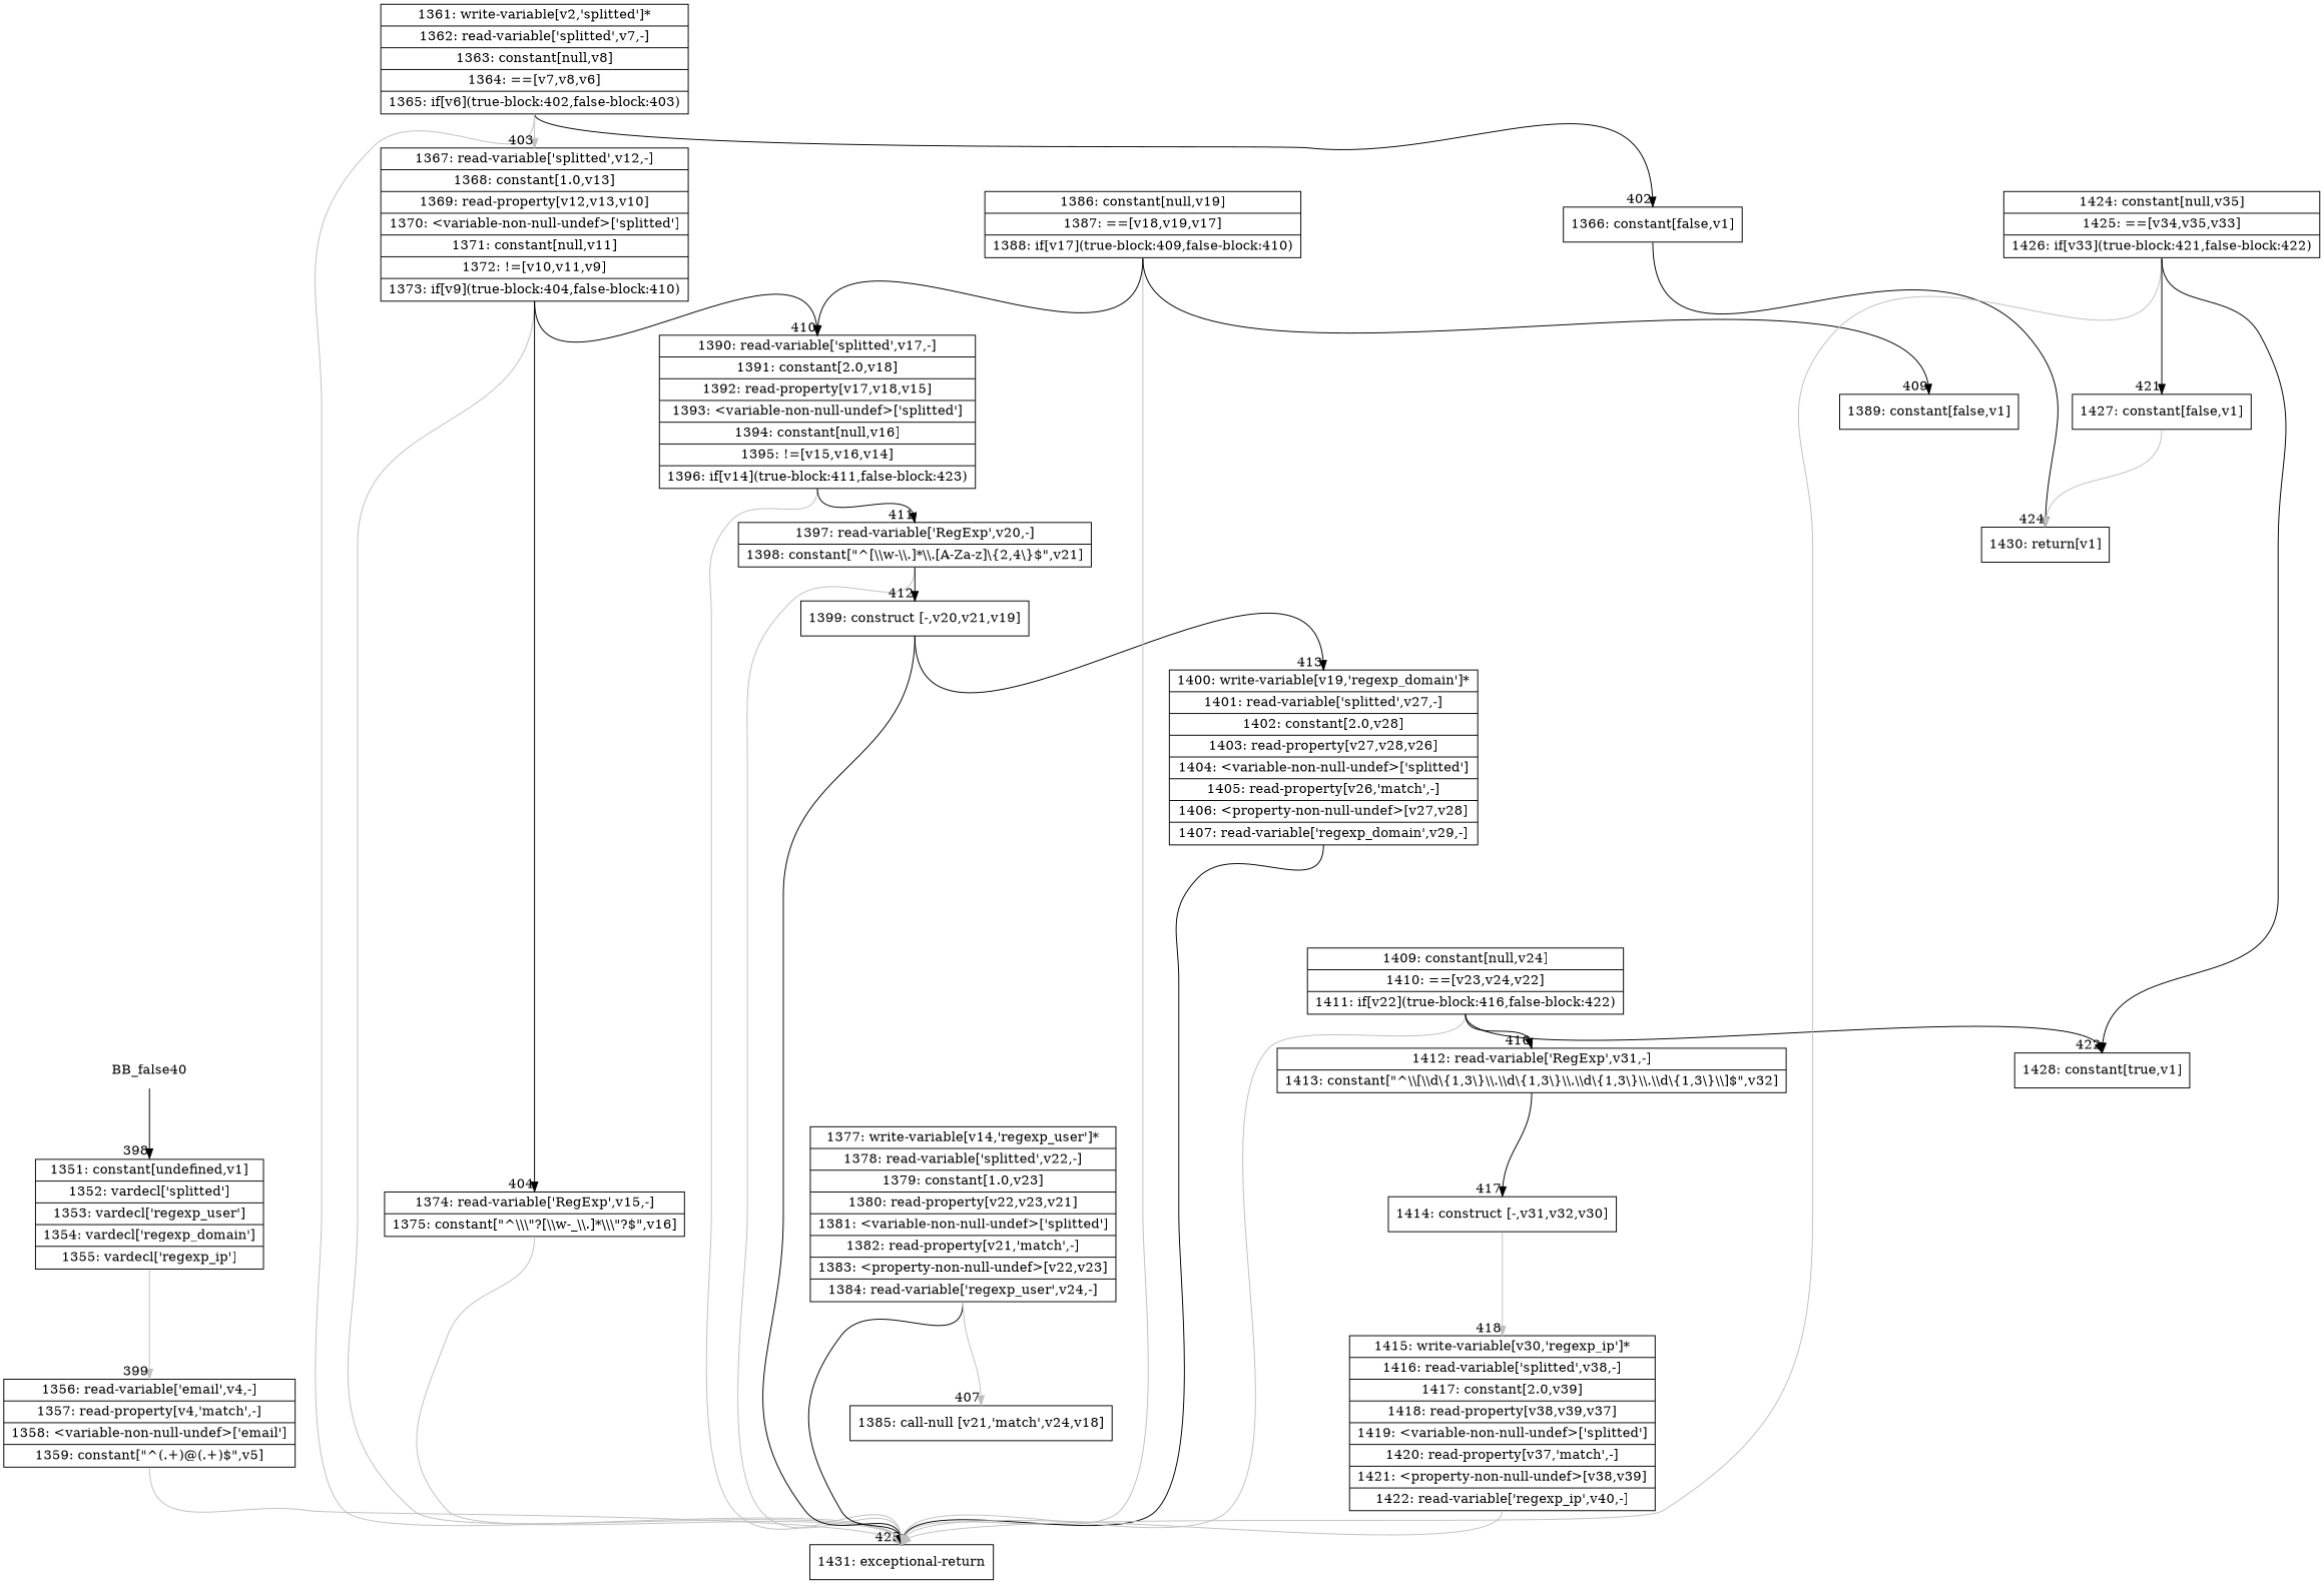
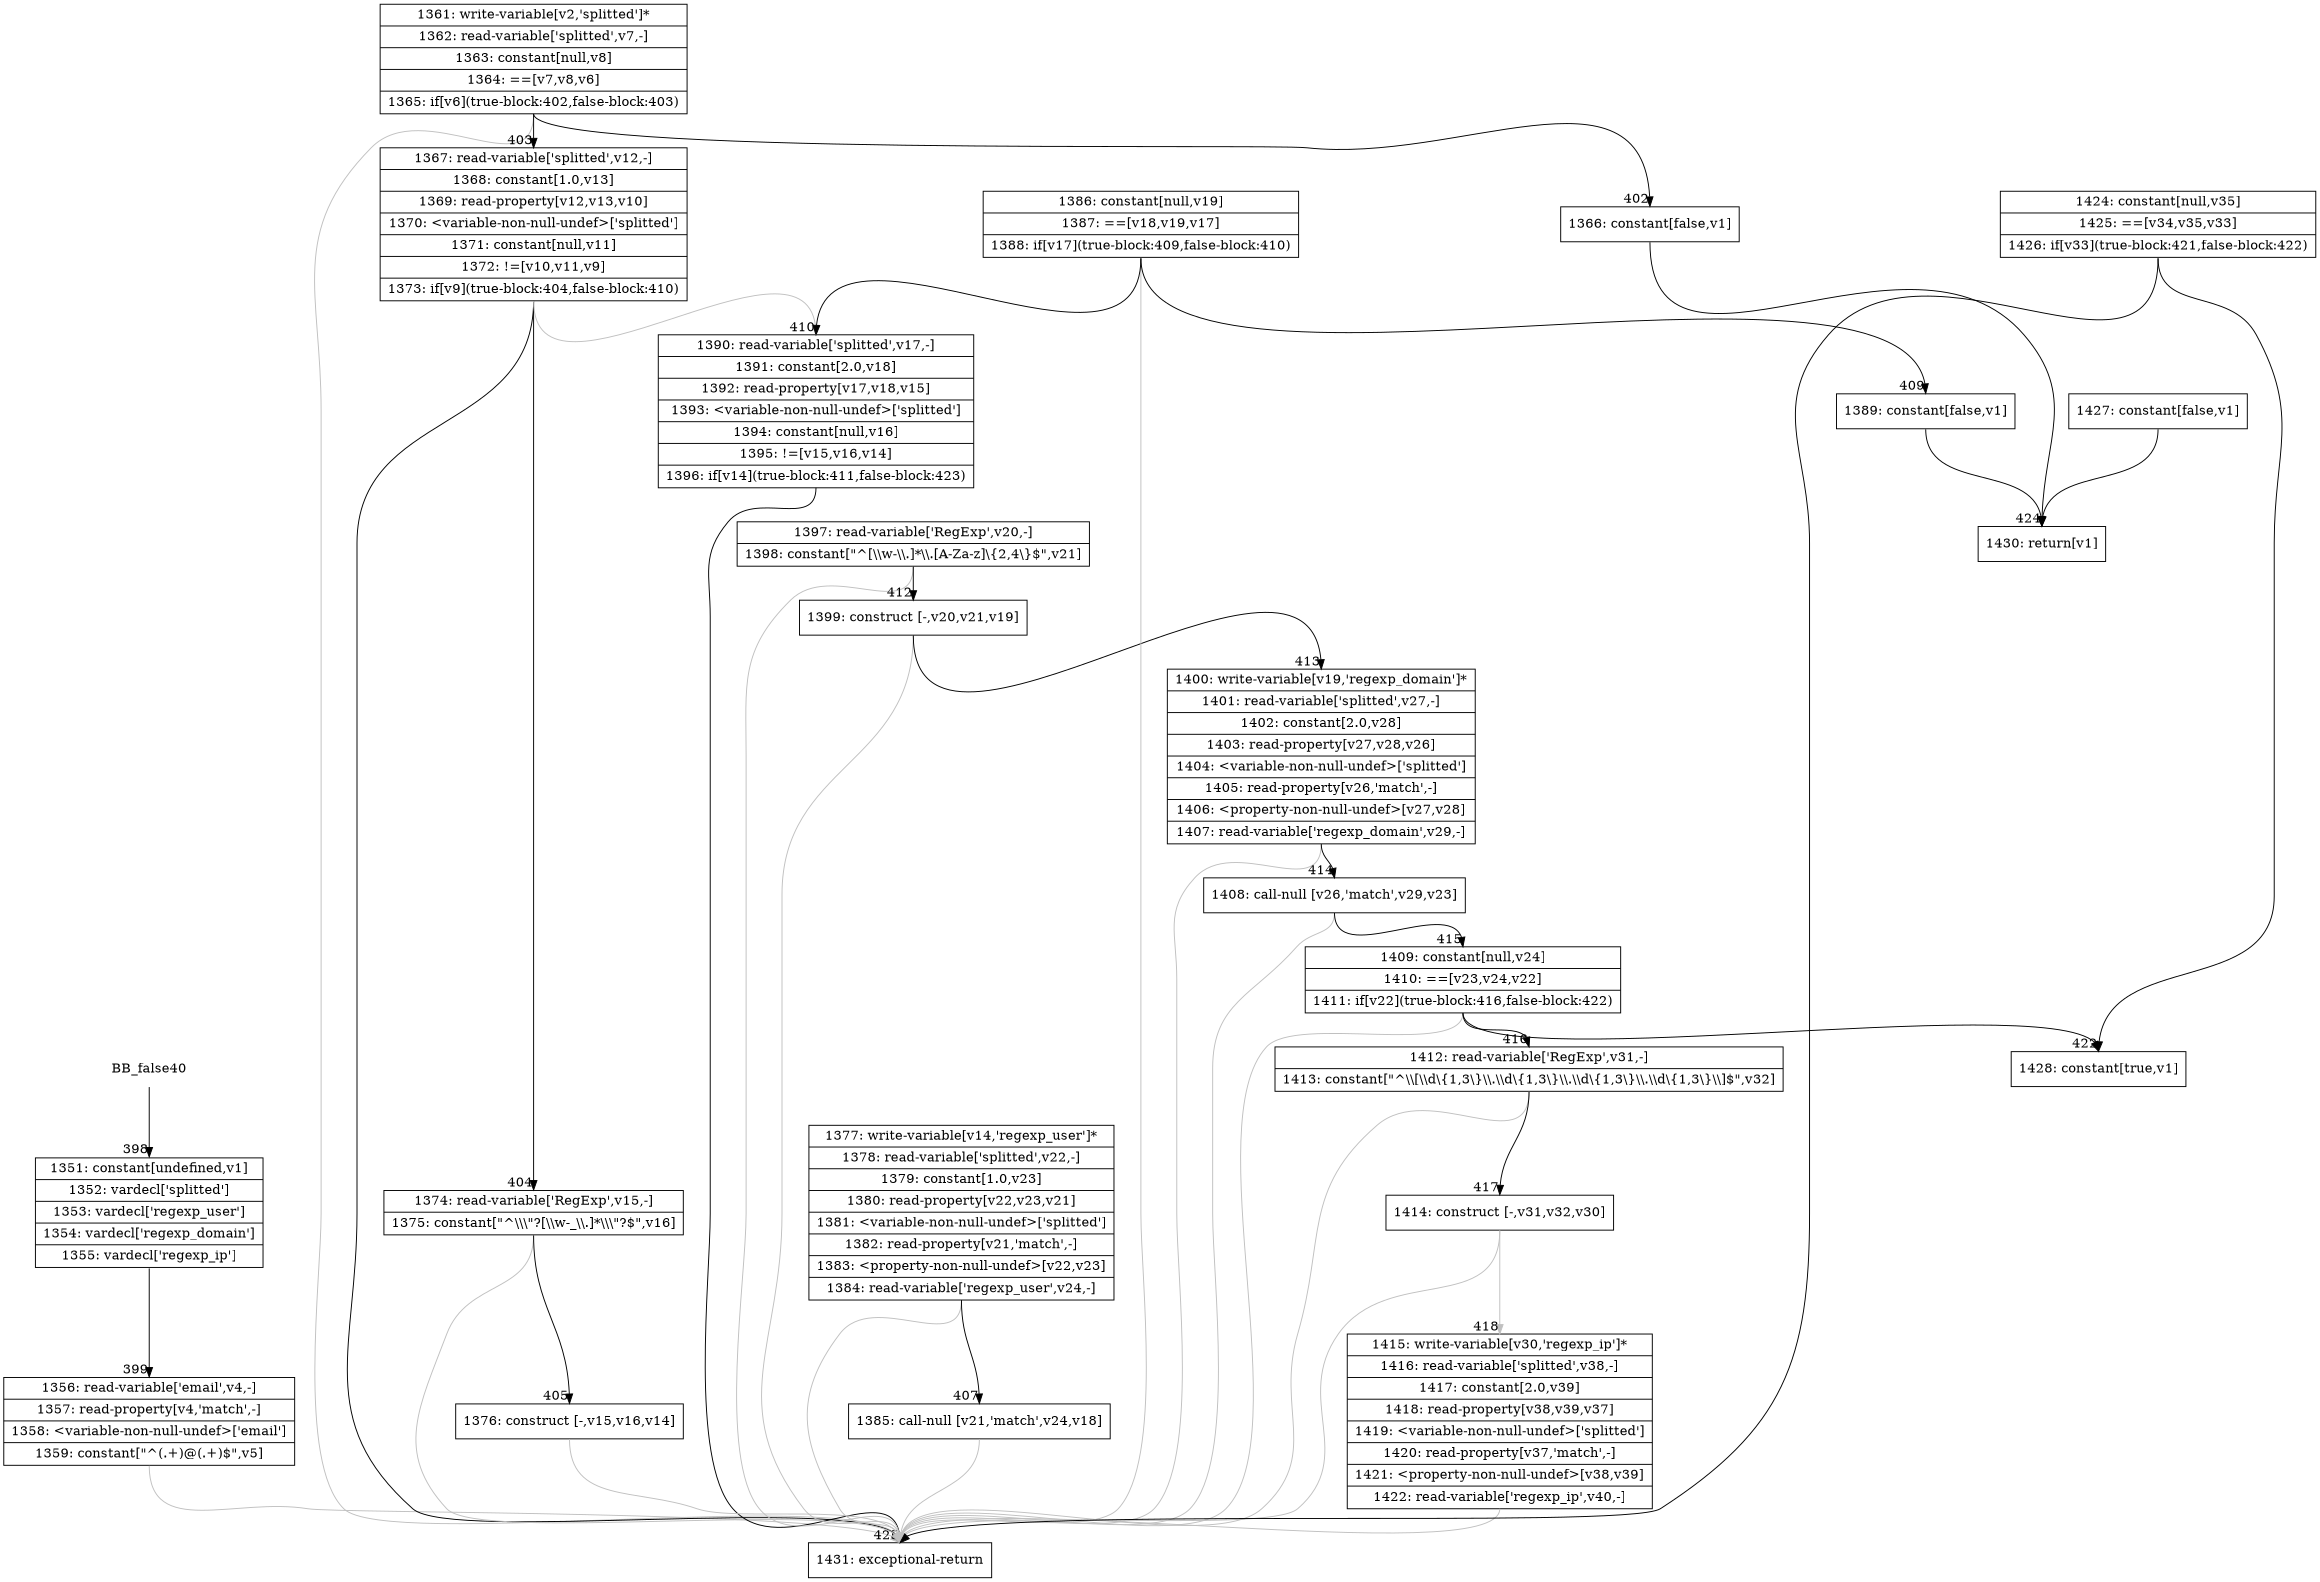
  digraph {
    rankdir=TD
    node [shape=record]
    edge [headport=n tailport=s]
    n1 [label=BB_false40 shape=none]
    n2 [label="{1351: constant[undefined,v1]|1352: vardecl['splitted']|1353: vardecl['regexp_user']|1354: vardecl['regexp_domain']|1355: vardecl['regexp_ip']}"]
    n3 [label="{1356: read-variable['email',v4,-]|1357: read-property[v4,'match',-]|1358: \<variable-non-null-undef\>['email']|1359: constant[\"^(.+)@(.+)$\",v5]}"]
    n4 [label="{1431: exceptional-return}"]
    n5 [label="{1361: write-variable[v2,'splitted']*|1362: read-variable['splitted',v7,-]|1363: constant[null,v8]|1364: ==[v7,v8,v6]|1365: if[v6](true-block:402,false-block:403)}"]
    n6 [label="{1366: constant[false,v1]}"]
    n7 [label="{1367: read-variable['splitted',v12,-]|1368: constant[1.0,v13]|1369: read-property[v12,v13,v10]|1370: \<variable-non-null-undef\>['splitted']|1371: constant[null,v11]|1372: !=[v10,v11,v9]|1373: if[v9](true-block:404,false-block:410)}"]
    n8 [label="{1430: return[v1]}"]
    n9 [label="{1374: read-variable['RegExp',v15,-]|1375: constant[\"^\\\\\\\"?[\\\\w-_\\\\.]*\\\\\\\"?$\",v16]}"]
    n10 [label="{1390: read-variable['splitted',v17,-]|1391: constant[2.0,v18]|1392: read-property[v17,v18,v15]|1393: \<variable-non-null-undef\>['splitted']|1394: constant[null,v16]|1395: !=[v15,v16,v14]|1396: if[v14](true-block:411,false-block:423)}"]
+   n11 [label="{1376: construct [-,v15,v16,v14]}"]
    n12 [label="{1397: read-variable['RegExp',v20,-]|1398: constant[\"^[\\\\w-\\\\.]*\\\\.[A-Za-z]\\\{2,4\\\}$\",v21]}"]
    n13 [label="{1399: construct [-,v20,v21,v19]}"]
    n14 [label="{1377: write-variable[v14,'regexp_user']*|1378: read-variable['splitted',v22,-]|1379: constant[1.0,v23]|1380: read-property[v22,v23,v21]|1381: \<variable-non-null-undef\>['splitted']|1382: read-property[v21,'match',-]|1383: \<property-non-null-undef\>[v22,v23]|1384: read-variable['regexp_user',v24,-]}"]
    n15 [label="{1385: call-null [v21,'match',v24,v18]}"]
    n16 [label="{1386: constant[null,v19]|1387: ==[v18,v19,v17]|1388: if[v17](true-block:409,false-block:410)}"]
    n17 [label="{1389: constant[false,v1]}"]
    n18 [label="{1400: write-variable[v19,'regexp_domain']*|1401: read-variable['splitted',v27,-]|1402: constant[2.0,v28]|1403: read-property[v27,v28,v26]|1404: \<variable-non-null-undef\>['splitted']|1405: read-property[v26,'match',-]|1406: \<property-non-null-undef\>[v27,v28]|1407: read-variable['regexp_domain',v29,-]}"]
+   n19 [label="{1408: call-null [v26,'match',v29,v23]}"]
    n20 [label="{1409: constant[null,v24]|1410: ==[v23,v24,v22]|1411: if[v22](true-block:416,false-block:422)}"]
    n21 [label="{1412: read-variable['RegExp',v31,-]|1413: constant[\"^\\\\[\\\\d\\\{1,3\\\}\\\\.\\\\d\\\{1,3\\\}\\\\.\\\\d\\\{1,3\\\}\\\\.\\\\d\\\{1,3\\\}\\\\]$\",v32]}"]
    n22 [label="{1428: constant[true,v1]}"]
    n23 [label="{1414: construct [-,v31,v32,v30]}"]
    n24 [label="{1415: write-variable[v30,'regexp_ip']*|1416: read-variable['splitted',v38,-]|1417: constant[2.0,v39]|1418: read-property[v38,v39,v37]|1419: \<variable-non-null-undef\>['splitted']|1420: read-property[v37,'match',-]|1421: \<property-non-null-undef\>[v38,v39]|1422: read-variable['regexp_ip',v40,-]}"]
    n25 [label="{1424: constant[null,v35]|1425: ==[v34,v35,v33]|1426: if[v33](true-block:421,false-block:422)}"]
    n26 [label="{1427: constant[false,v1]}"]
    n1 -> n2 [headlabel="    398"]
-   n2 -> n3 [headlabel="      399" color=gray]
+   n2 -> n3 [headlabel="      399"]
    n3 -> n4 [color=gray headlabel="      425"]
    n5 -> n4 [color=gray]
    n5 -> n6 [headlabel="      402"]
-   n5 -> n7 [headlabel="      403" color=gray]
+   n5 -> n7 [headlabel="      403"]
    n6 -> n8 [headlabel="      424"]
-   n7 -> n4 [color=gray]
+   n7 -> n4 [color=black]
    n7 -> n9 [headlabel="      404"]
-   n7 -> n10 [headlabel="      410"]
+   n7 -> n10 [headlabel="      410" color=gray]
    n9 -> n4 [color=gray]
-   n10 -> n4 [color=gray]
-   n10 -> n12 [headlabel="      411"]
+   n9 -> n11 [headlabel="      405"]
+   n10 -> n4 [color=black]
+   n11 -> n4 [color=gray]
    n12 -> n4 [color=gray]
    n12 -> n13 [headlabel="      412"]
-   n13 -> n4 [color=black]
+   n13 -> n4 [color=gray]
    n13 -> n18 [headlabel="      413"]
-   n14 -> n4 [color=black]
-   n14 -> n15 [headlabel="      407" color=gray]
+   n14 -> n4 [color=gray]
+   n14 -> n15 [headlabel="      407"]
+   n15 -> n4 [color=gray]
    n16 -> n4 [color=gray]
    n16 -> n10
    n16 -> n17 [headlabel="      409"]
-   n18 -> n4 [color=black]
+   n17 -> n8
+   n18 -> n4 [color=gray]
+   n18 -> n19 [headlabel="      414"]
+   n19 -> n4 [color=gray]
+   n19 -> n20 [headlabel="      415"]
    n20 -> n4 [color=gray]
    n20 -> n21 [headlabel="      416"]
    n20 -> n22 [headlabel="      422"]
+   n21 -> n4 [color=gray]
    n21 -> n23 [headlabel="      417"]
+   n23 -> n4 [color=gray]
    n23 -> n24 [color=gray headlabel="      418"]
    n24 -> n4 [color=gray]
-   n25 -> n4 [color=gray]
+   n25 -> n4 [color=black]
    n25 -> n22
-   n25 -> n26 [headlabel="      421"]
-   n26 -> n8 [color=gray]
+   n26 -> n8
  }
